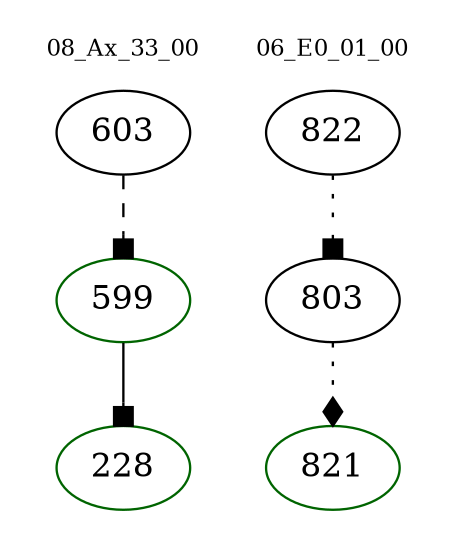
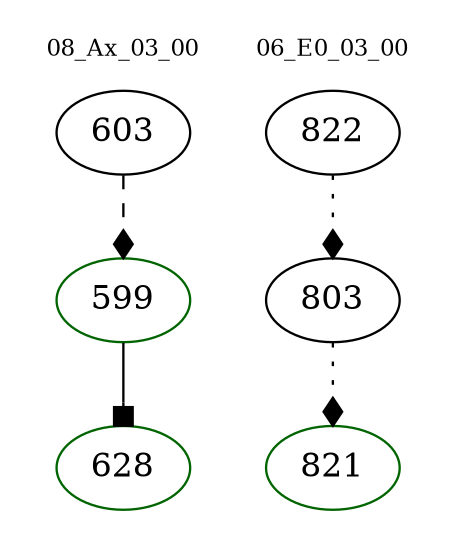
  digraph {
    node [color=black]
    edge [arrowhead=box color=black style=dotted]
    n1 [label=603]
    n2 [color=darkgreen label=599]
-   n3 [color=darkgreen label=228]
+   n3 [color=darkgreen label=628]
    n4 [label=822]
    n5 [label=803]
    n6 [color=darkgreen label=821]
    subgraph cluster_1 {
      color=white
      fontsize=10
-     label="08_Ax_33_00"
+     label="08_Ax_03_00"
      n1
      n2
      n3
    }
    subgraph cluster_2 {
      color=white
      fontsize=10
-     label="06_E0_01_00"
+     label="06_E0_03_00"
      n4
      n5
      n6
    }
-   n1 -> n2 [style=dashed]
+   n1 -> n2 [arrowhead=diamond style=dashed]
    n2 -> n3 [style=solid]
-   n4 -> n5
+   n4 -> n5 [arrowhead=diamond]
    n5 -> n6 [arrowhead=diamond]
  }
